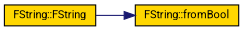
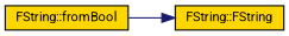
  digraph {
    rankdir=LR
    fontname=Roboto
    node [color=black fillcolor=gold fontname=Roboto fontsize=10 shape=record style=filled]
    n1 [fontcolor=black height=0.2 label="FString::fromBool" width=0.4]
    n2 [height=0.2 label="FString::FString" width=0.4]
-   n2 -> n1 [color=midnightblue fontname=Roboto fontsize=10 labelfontname=Helvetica labelfontsize=10 style=solid]
+   n1 -> n2 [color=midnightblue fontname=Roboto fontsize=10 labelfontname=Helvetica labelfontsize=10 style=solid]
  }
